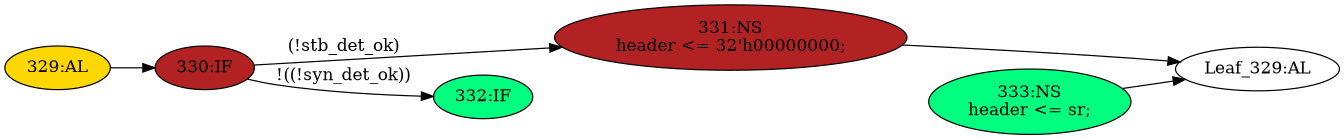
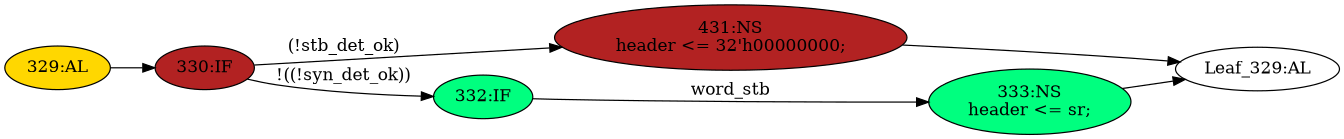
  strict digraph {
    rankdir=LR
    node [fillcolor=firebrick statements="[]" style=filled typ=IfStatement]
    edge [cond="[]" lineno=None]
    n1 [def_var="['header']" label="Leaf_329:AL" fillcolor="" statements="" style="" typ=""]
    n2 [ast="<pyverilog.vparser.ast.IfStatement object at 0x7f1e4d7e2ed0>" label="330:IF"]
-   n3 [ast="<pyverilog.vparser.ast.NonblockingSubstitution object at 0x7f1e4d7e71d0>" label="331:NS\nheader <= 32'h00000000;" statements="[<pyverilog.vparser.ast.NonblockingSubstitution object at 0x7f1e4d7e71d0>]" typ=NonblockingSubstitution]
+   n3 [ast="<pyverilog.vparser.ast.NonblockingSubstitution object at 0x7f1e4d7e71d0>" label="431:NS\nheader <= 32'h00000000;" statements="[<pyverilog.vparser.ast.NonblockingSubstitution object at 0x7f1e4d7e71d0>]" typ=NonblockingSubstitution]
    n4 [ast="<pyverilog.vparser.ast.IfStatement object at 0x7f1e4d7e2f50>" fillcolor=springgreen label="332:IF"]
    n5 [ast="<pyverilog.vparser.ast.NonblockingSubstitution object at 0x7f1e4d7e2fd0>" fillcolor=springgreen label="333:NS\nheader <= sr;" statements="[<pyverilog.vparser.ast.NonblockingSubstitution object at 0x7f1e4d7e2fd0>]" typ=NonblockingSubstitution]
    n6 [ast="<pyverilog.vparser.ast.Always object at 0x7f1e4d7e73d0>" clk_sens=False fillcolor=gold label="329:AL" sens="['cclk']" typ=Always use_var="['word_stb', 'sr', 'syn_det_ok']"]
    n2 -> n3 [cond="['syn_det_ok']" label="(!stb_det_ok)" lineno=330]
    n2 -> n4 [cond="['syn_det_ok']" label="!((!syn_det_ok))" lineno=330]
    n3 -> n1
+   n4 -> n5 [cond="['word_stb']" label=word_stb lineno=332]
    n5 -> n1
    n6 -> n2
  }
